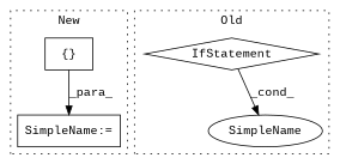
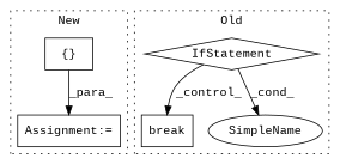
  digraph {
    fontname="Liberation Mono"
    node [fontname="Liberation Mono" shape=box]
    edge [fontname="Liberation Mono"]
    n1 [a=4 l=2 label="{}" s=1898]
-   n2 [a=7 l=1 label="SimpleName:=" s=1873]
+   n2 [a=7 l=1 label="Assignment:=" s=1873]
+   n3 [a=10 l=6 label=break s=3963]
    n4 [a=25 l="4,2" label=IfStatement s="3891,3904" shape=diamond]
    n5 [a=42 label=SimpleName shape=ellipse]
    subgraph cluster_1 {
      label=New
      style=dotted
      n1
      n2
    }
    subgraph cluster_2 {
      label=Old
      style=dotted
+     n3
      n4
      n5
    }
    n1 -> n2 [label=_para_]
+   n4 -> n3 [label=_control_]
    n4 -> n5 [label=_cond_]
  }
